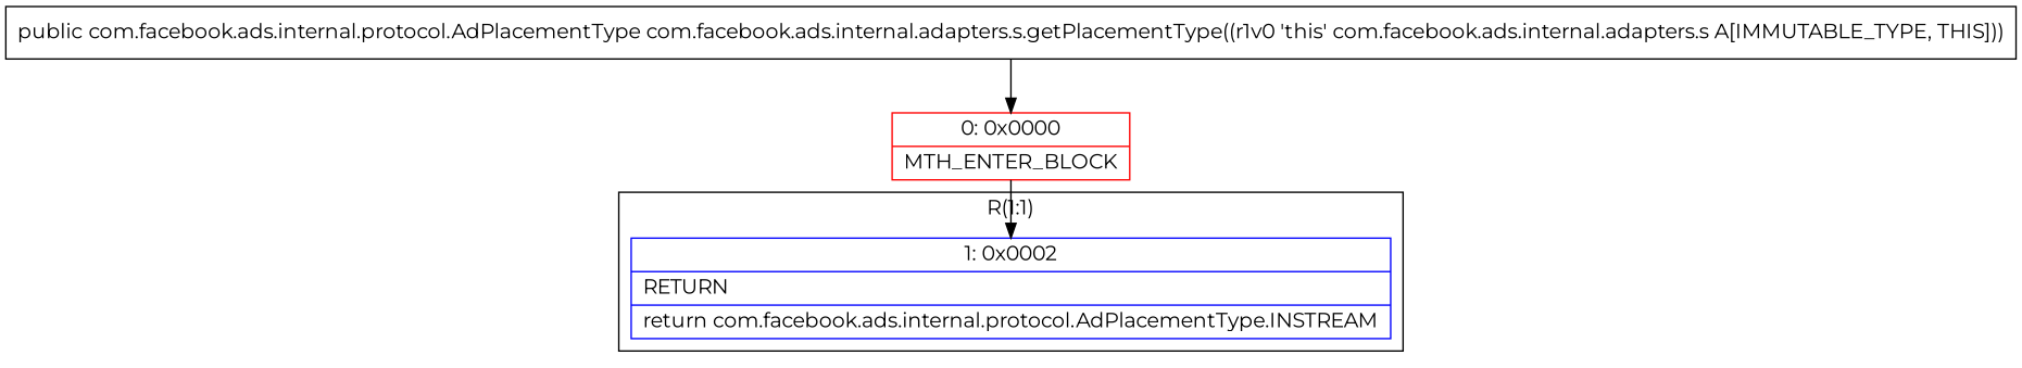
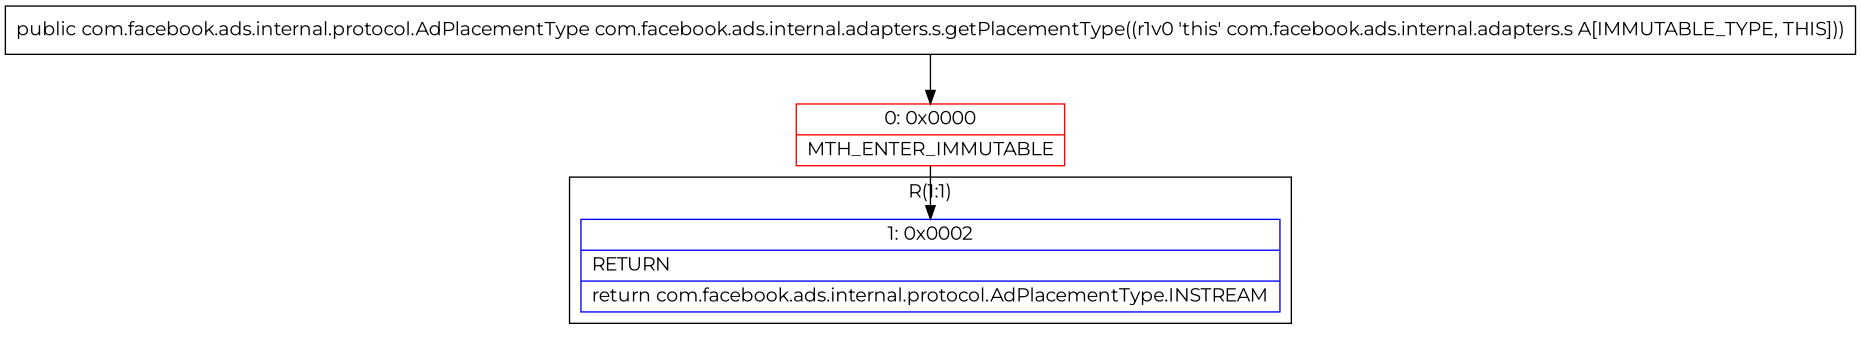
  digraph {
    fontname=Montserrat
    node [shape=record fontname=Montserrat]
    edge [fontname=Montserrat]
    n1 [color=blue label="{1\:\ 0x0002|RETURN\l|return com.facebook.ads.internal.protocol.AdPlacementType.INSTREAM\l}"]
-   n2 [color=red label="{0\:\ 0x0000|MTH_ENTER_BLOCK\l}"]
+   n2 [color=red label="{0\:\ 0x0000|MTH_ENTER_IMMUTABLE\l}"]
    n3 [label="{public com.facebook.ads.internal.protocol.AdPlacementType com.facebook.ads.internal.adapters.s.getPlacementType((r1v0 'this' com.facebook.ads.internal.adapters.s A[IMMUTABLE_TYPE, THIS])) }"]
    subgraph cluster_1 {
      label="R(1:1)"
      n1
    }
    n2 -> n1
    n3 -> n2
  }
